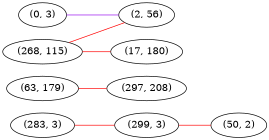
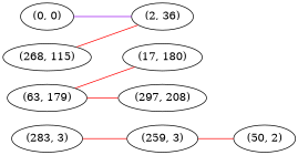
  graph {
    rankdir=LR
    edge [color=red weight=1]
    n1 [label="(283, 3)"]
-   "(259, 3)" [label="(299, 3)"]
+   "(259, 3)"
    "(50, 2)"
-   "(0, 0)" [label="(0, 3)"]
-   "(2, 36)" [label="(2, 56)"]
+   "(0, 0)"
+   "(2, 36)"
    "(63, 179)"
    "(297, 208)"
    "(17, 180)"
    "(268, 115)"
    n1 -- "(259, 3)"
    "(259, 3)" -- "(50, 2)"
    "(0, 0)" -- "(2, 36)" [color=purple weight=4]
    "(63, 179)" -- "(297, 208)"
-   "(268, 115)" -- "(17, 180)"
+   "(63, 179)" -- "(17, 180)"
    "(268, 115)" -- "(2, 36)"
  }
